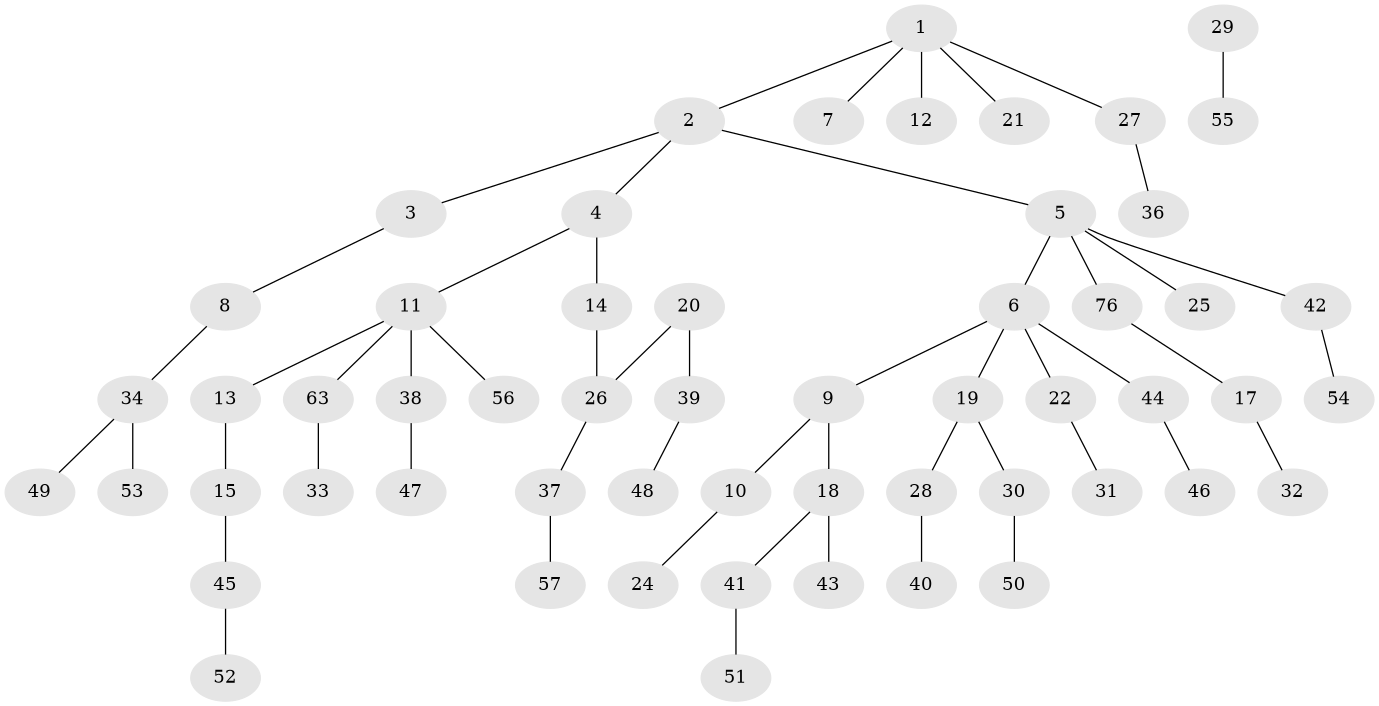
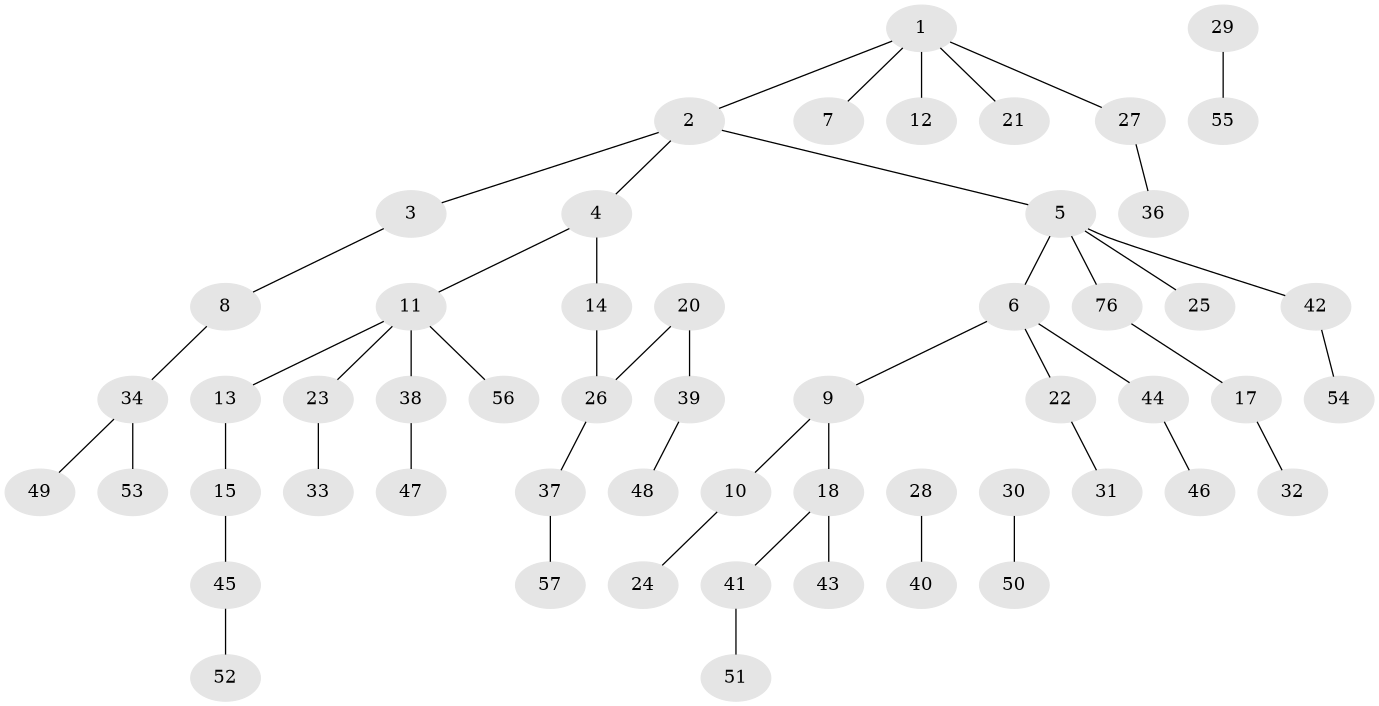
  graph {
    node [color=gray90 style=filled]
    1
    2
    7
    12
    21
    27
    3
    4
    5
    36
    8
    11
    14
    6
    n15 [label=76]
    25
    42
    34
    13
-   23 [label=63]
+   23
    38
    56
    26
    9
-   19
    22
    44
    17
    54
    10
    18
    28
    30
    31
    46
    49
    53
    24
    41
    43
    29
    55
    15
    33
    47
    45
    20
    39
    52
    32
    51
    40
    50
    37
    48
    57
    1 -- 2
    1 -- 7
    1 -- 12
    1 -- 21
    1 -- 27
    2 -- 3
    2 -- 4
    2 -- 5
    27 -- 36
    3 -- 8
    4 -- 11
    4 -- 14
    5 -- 6
    5 -- n15
    5 -- 25
    5 -- 42
    8 -- 34
    11 -- 13
    11 -- 23
    11 -- 38
    11 -- 56
    14 -- 26
    6 -- 9
-   6 -- 19
    6 -- 22
    6 -- 44
    n15 -- 17
    42 -- 54
    34 -- 49
    34 -- 53
    13 -- 15
    23 -- 33
    38 -- 47
    26 -- 37
    9 -- 10
    9 -- 18
-   19 -- 28
-   19 -- 30
    22 -- 31
    44 -- 46
    17 -- 32
    10 -- 24
    18 -- 41
    18 -- 43
    28 -- 40
    30 -- 50
    41 -- 51
    29 -- 55
    15 -- 45
    45 -- 52
    20 -- 26
    20 -- 39
    39 -- 48
    37 -- 57
  }
